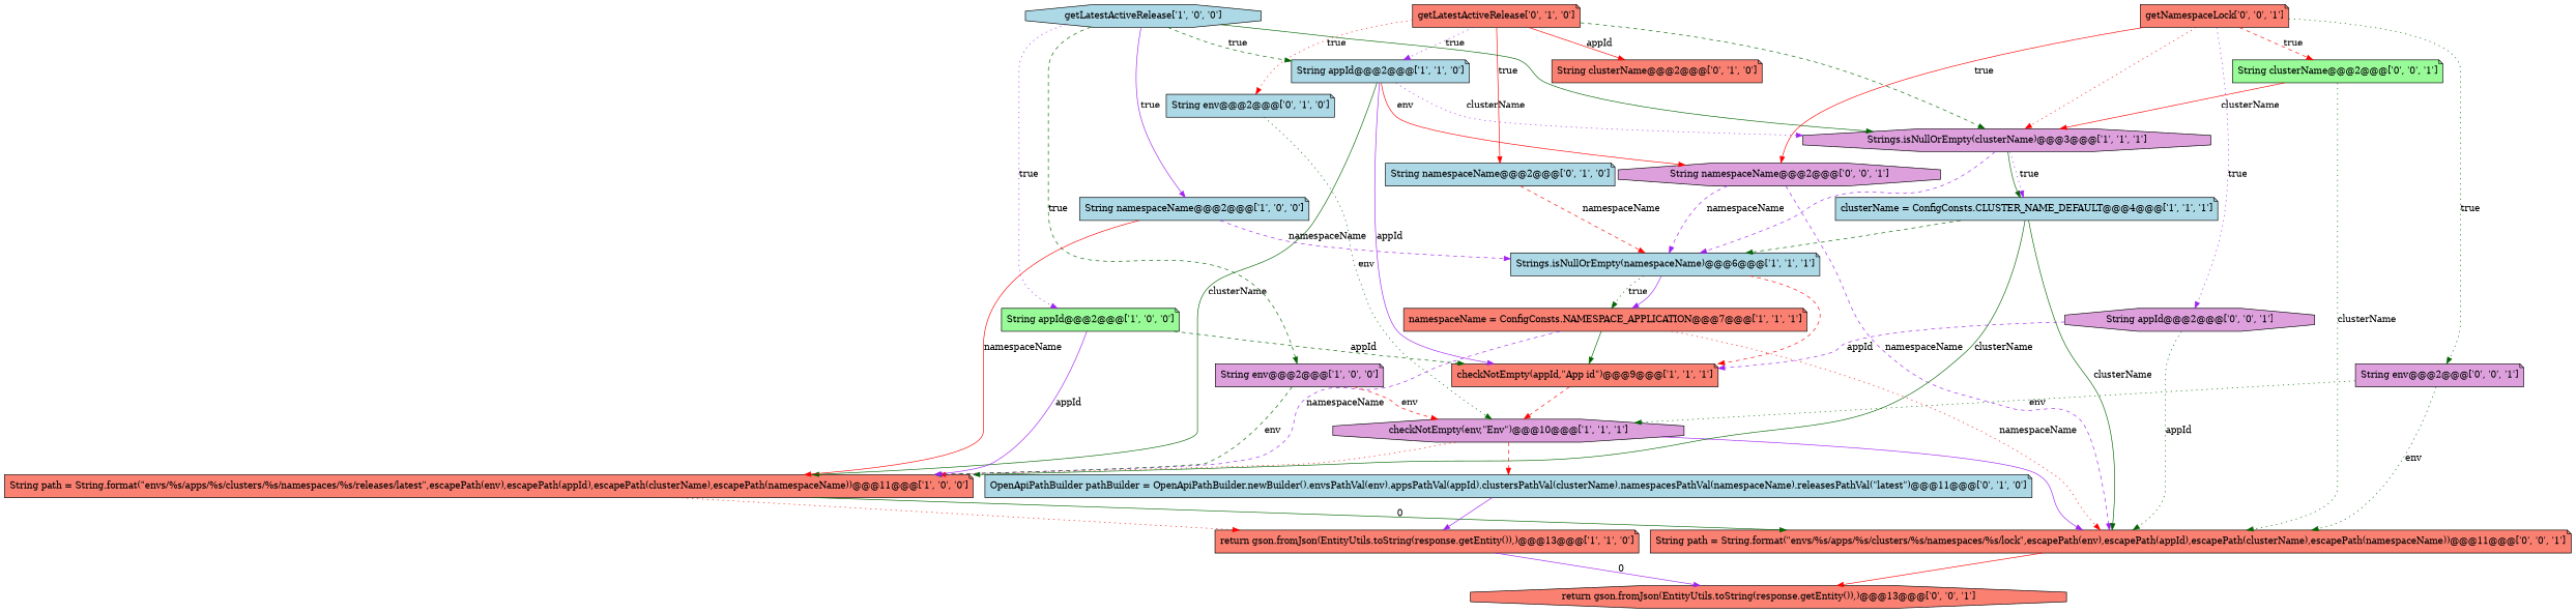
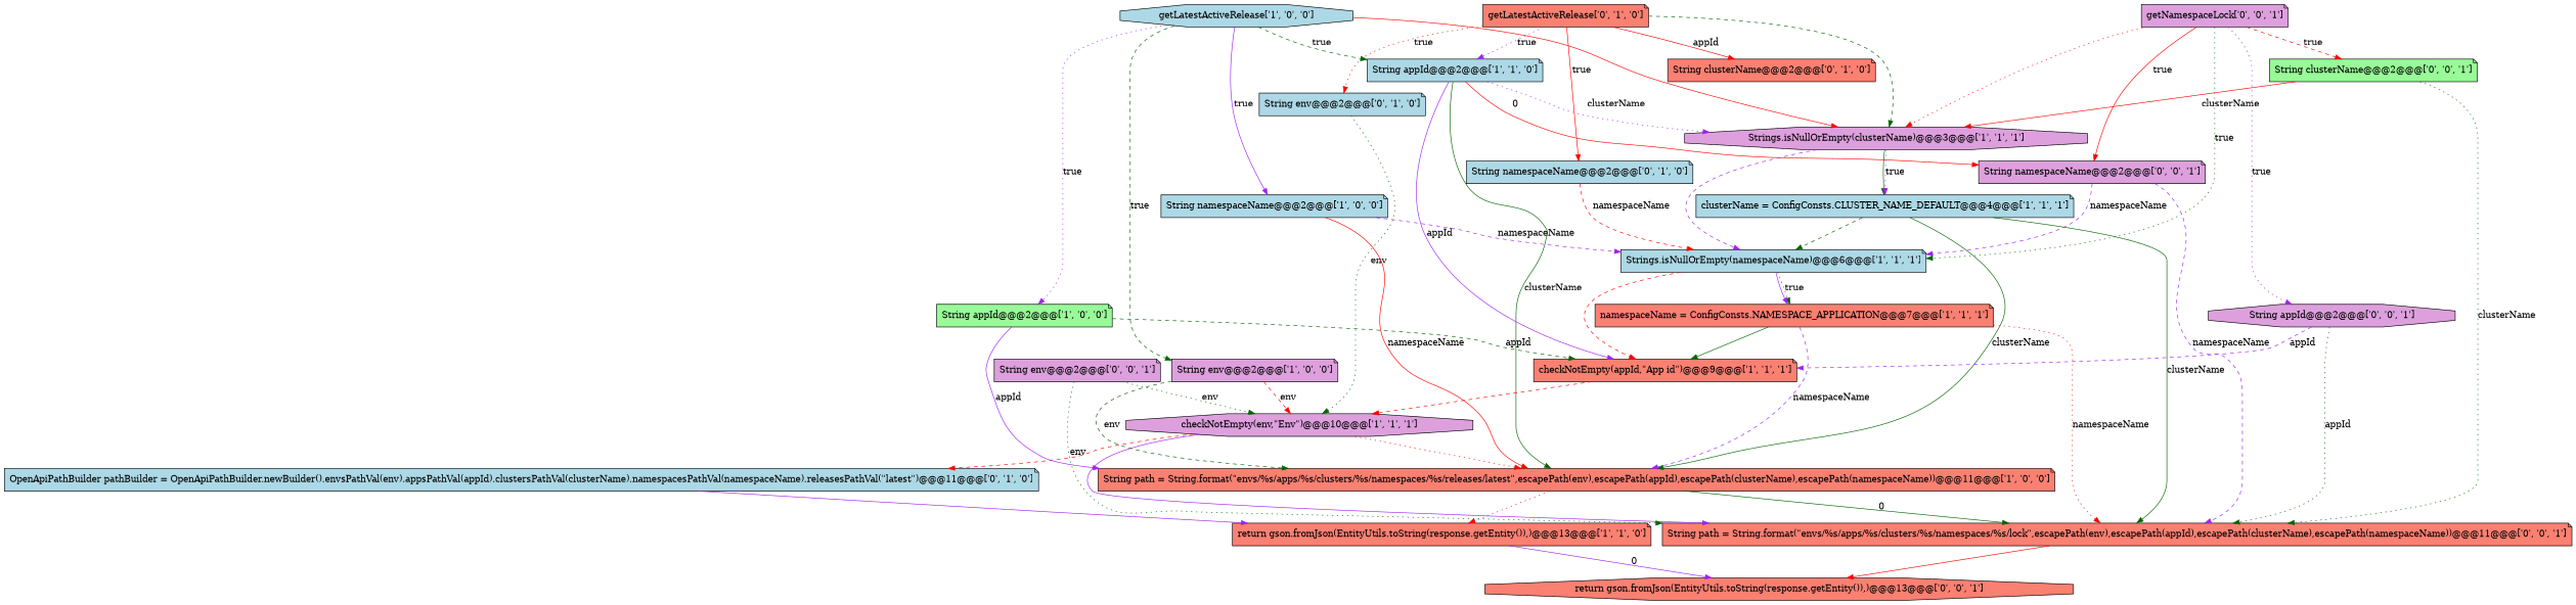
  digraph {
    node [fillcolor=salmon shape=note style=filled]
    edge [color=red style=solid]
    n1 [label="getLatestActiveRelease['0', '1', '0']"]
    n2 [fillcolor=lightblue label="String env@@@2@@@['0', '1', '0']"]
    n3 [label="String clusterName@@@2@@@['0', '1', '0']"]
    n4 [fillcolor=lightblue label="String appId@@@2@@@['1', '1', '0']"]
    n5 [fillcolor=lightblue label="String namespaceName@@@2@@@['0', '1', '0']"]
    n6 [fillcolor=plum label="Strings.isNullOrEmpty(clusterName)@@@3@@@['1', '1', '1']" shape=octagon]
    n7 [fillcolor=plum label="checkNotEmpty(env,\"Env\")@@@10@@@['1', '1', '1']" shape=octagon]
    n8 [label="String path = String.format(\"envs/%s/apps/%s/clusters/%s/namespaces/%s/releases/latest\",escapePath(env),escapePath(appId),escapePath(clusterName),escapePath(namespaceName))@@@11@@@['1', '0', '0']"]
    n9 [label="checkNotEmpty(appId,\"App id\")@@@9@@@['1', '1', '1']"]
-   n10 [fillcolor=plum label="String namespaceName@@@2@@@['0', '0', '1']" shape=octagon]
+   n10 [fillcolor=plum label="String namespaceName@@@2@@@['0', '0', '1']"]
    n11 [fillcolor=lightblue label="Strings.isNullOrEmpty(namespaceName)@@@6@@@['1', '1', '1']"]
    n12 [fillcolor=lightblue label="clusterName = ConfigConsts.CLUSTER_NAME_DEFAULT@@@4@@@['1', '1', '1']"]
    n13 [label="return gson.fromJson(EntityUtils.toString(response.getEntity()),)@@@13@@@['1', '1', '0']"]
    n14 [label="String path = String.format(\"envs/%s/apps/%s/clusters/%s/namespaces/%s/lock\",escapePath(env),escapePath(appId),escapePath(clusterName),escapePath(namespaceName))@@@11@@@['0', '0', '1']"]
    n15 [label="return gson.fromJson(EntityUtils.toString(response.getEntity()),)@@@13@@@['0', '0', '1']" shape=octagon]
    n16 [fillcolor=lightblue label="OpenApiPathBuilder pathBuilder = OpenApiPathBuilder.newBuilder().envsPathVal(env).appsPathVal(appId).clustersPathVal(clusterName).namespacesPathVal(namespaceName).releasesPathVal(\"latest\")@@@11@@@['0', '1', '0']"]
    n17 [label="namespaceName = ConfigConsts.NAMESPACE_APPLICATION@@@7@@@['1', '1', '1']"]
    n18 [fillcolor=lightblue label="getLatestActiveRelease['1', '0', '0']" shape=octagon]
    n19 [fillcolor=plum label="String env@@@2@@@['1', '0', '0']"]
    n20 [fillcolor=palegreen label="String appId@@@2@@@['1', '0', '0']"]
    n21 [fillcolor=lightblue label="String namespaceName@@@2@@@['1', '0', '0']"]
-   n22 [label="getNamespaceLock['0', '0', '1']"]
+   n22 [fillcolor=plum label="getNamespaceLock['0', '0', '1']"]
    n23 [fillcolor=palegreen label="String clusterName@@@2@@@['0', '0', '1']"]
    n24 [fillcolor=plum label="String env@@@2@@@['0', '0', '1']"]
    n25 [fillcolor=plum label="String appId@@@2@@@['0', '0', '1']" shape=octagon]
    n1 -> n2 [label=true style=dotted]
    n1 -> n3 [label=appId]
    n1 -> n4 [color=purple label=true style=dotted]
    n1 -> n5 [label=true]
    n1 -> n6 [color=darkgreen style=dashed]
    n2 -> n7 [color=darkgreen label=env style=dotted]
    n4 -> n6 [color=purple label=clusterName style=dotted]
    n4 -> n8 [color=darkgreen label=clusterName]
    n4 -> n9 [color=purple label=appId]
-   n4 -> n10 [label=env]
+   n4 -> n10 [label=0]
    n5 -> n11 [label=namespaceName style=dashed]
    n6 -> n11 [color=purple style=dashed]
    n6 -> n12 [color=darkgreen]
    n6 -> n12 [color=purple label=true style=dotted]
    n7 -> n8 [style=dotted]
    n7 -> n14 [color=purple]
    n7 -> n16 [style=dashed]
    n8 -> n13 [style=dotted]
    n8 -> n14 [color=darkgreen label=0]
    n9 -> n7 [style=dashed]
    n10 -> n11 [color=purple label=namespaceName style=dashed]
    n10 -> n14 [color=purple label=namespaceName style=dashed]
    n11 -> n9 [style=dashed]
    n11 -> n17 [color=darkgreen label=true style=dotted]
    n11 -> n17 [color=purple]
    n12 -> n8 [color=darkgreen label=clusterName]
    n12 -> n11 [color=darkgreen style=dashed]
    n12 -> n14 [color=darkgreen label=clusterName]
    n13 -> n15 [color=purple label=0]
    n14 -> n15
    n16 -> n13 [color=purple]
    n17 -> n8 [color=purple label=namespaceName style=dashed]
    n17 -> n9 [color=darkgreen]
    n17 -> n14 [label=namespaceName style=dotted]
    n18 -> n4 [color=darkgreen label=true style=dashed]
-   n18 -> n6 [color=darkgreen]
+   n18 -> n6
    n18 -> n19 [color=darkgreen label=true style=dashed]
    n18 -> n20 [color=purple label=true style=dotted]
    n18 -> n21 [color=purple label=true]
    n19 -> n7 [label=env style=dashed]
    n19 -> n8 [color=darkgreen label=env style=dashed]
    n20 -> n8 [color=purple label=appId]
    n20 -> n9 [color=darkgreen label=appId style=dashed]
    n21 -> n8 [label=namespaceName]
    n21 -> n11 [color=purple label=namespaceName style=dashed]
    n22 -> n6 [style=dotted]
    n22 -> n10 [label=true]
    n22 -> n23 [label=true style=dashed]
-   n22 -> n24 [color=darkgreen label=true style=dotted]
+   n22 -> n11 [color=darkgreen label=true style=dotted]
    n22 -> n25 [color=purple label=true style=dotted]
    n23 -> n6 [label=clusterName]
    n23 -> n14 [color=darkgreen label=clusterName style=dotted]
    n24 -> n7 [color=darkgreen label=env style=dotted]
    n24 -> n14 [color=darkgreen label=env style=dotted]
    n25 -> n9 [color=purple label=appId style=dashed]
    n25 -> n14 [color=darkgreen label=appId style=dotted]
  }
